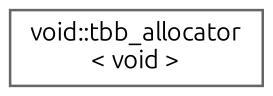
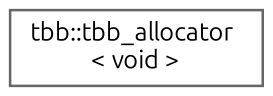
  digraph {
    rankdir=LR
    fontname=Ubuntu
-   n1 [color=grey40 fillcolor=white fontname=Ubuntu fontsize=10 height=0.2 label="void::tbb_allocator\l\< void \>" shape=box style=filled width=0.4]
+   n1 [color=grey40 fillcolor=white fontname=Ubuntu fontsize=10 height=0.2 label="tbb::tbb_allocator\l\< void \>" shape=box style=filled width=0.4]
  }
